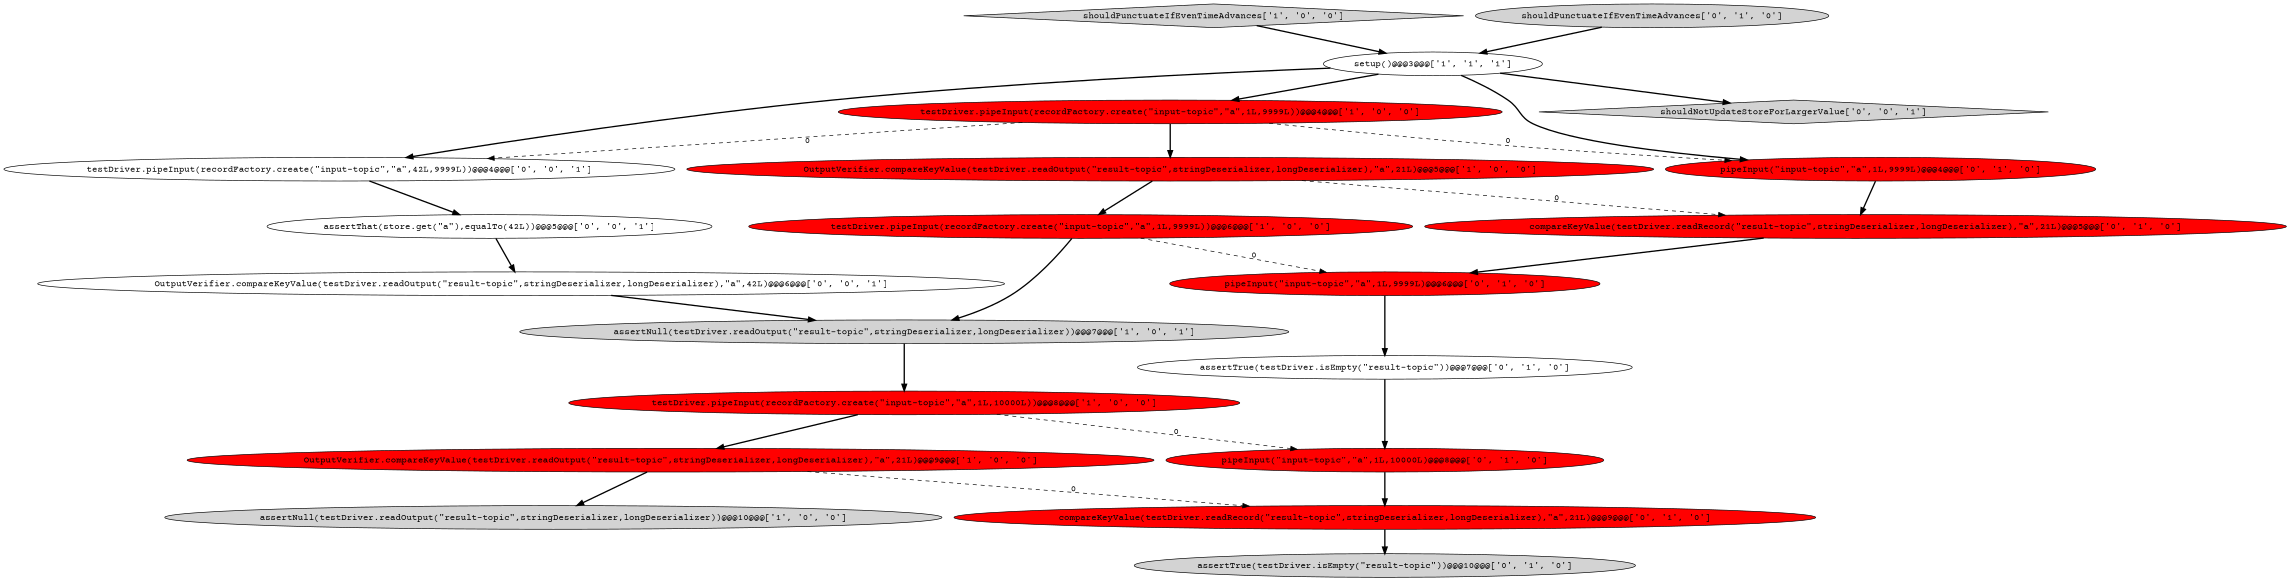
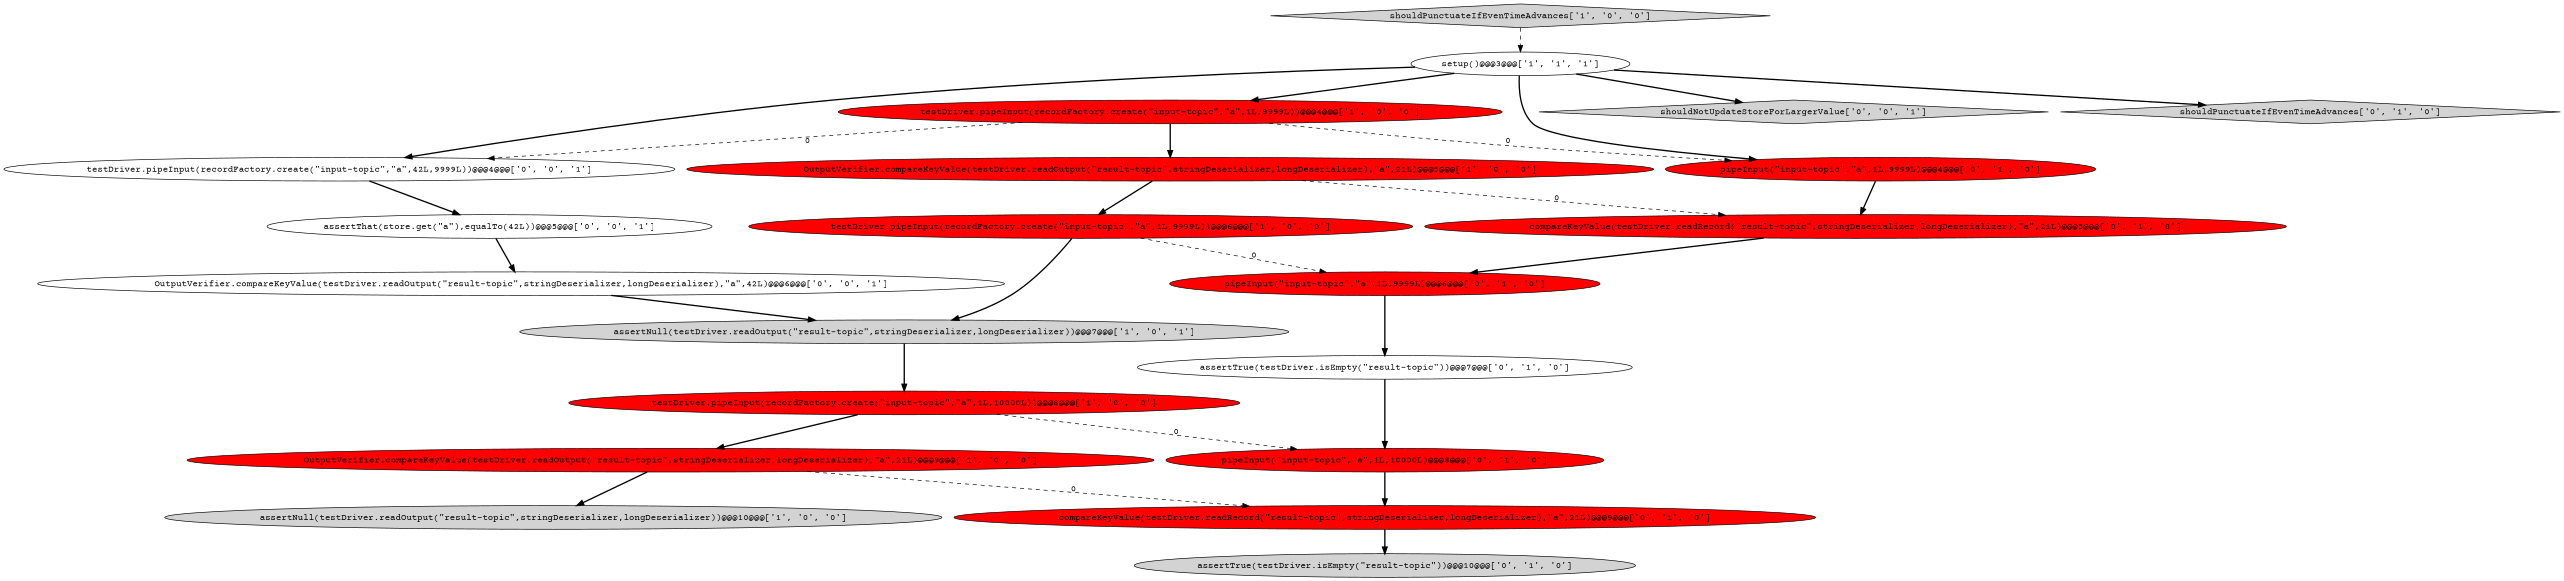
  digraph {
    fontname="Courier Prime"
    node [fillcolor=red fontname="Courier Prime" shape=ellipse style=filled]
    edge [fontname="Courier Prime" style=bold]
    n1 [fillcolor=lightgray label="assertTrue(testDriver.isEmpty(\"result-topic\"))@@@10@@@['0', '1', '0']"]
    n2 [label="testDriver.pipeInput(recordFactory.create(\"input-topic\",\"a\",1L,10000L))@@@8@@@['1', '0', '0']"]
    n3 [label="pipeInput(\"input-topic\",\"a\",1L,10000L)@@@8@@@['0', '1', '0']"]
    n4 [label="OutputVerifier.compareKeyValue(testDriver.readOutput(\"result-topic\",stringDeserializer,longDeserializer),\"a\",21L)@@@9@@@['1', '0', '0']"]
    n5 [label="compareKeyValue(testDriver.readRecord(\"result-topic\",stringDeserializer,longDeserializer),\"a\",21L)@@@9@@@['0', '1', '0']"]
    n6 [fillcolor=lightgray label="assertNull(testDriver.readOutput(\"result-topic\",stringDeserializer,longDeserializer))@@@10@@@['1', '0', '0']"]
    n7 [label="compareKeyValue(testDriver.readRecord(\"result-topic\",stringDeserializer,longDeserializer),\"a\",21L)@@@5@@@['0', '1', '0']"]
    n8 [label="pipeInput(\"input-topic\",\"a\",1L,9999L)@@@6@@@['0', '1', '0']"]
    n9 [fillcolor=white label="assertTrue(testDriver.isEmpty(\"result-topic\"))@@@7@@@['0', '1', '0']"]
    n10 [fillcolor=white label="testDriver.pipeInput(recordFactory.create(\"input-topic\",\"a\",42L,9999L))@@@4@@@['0', '0', '1']"]
    n11 [fillcolor=white label="assertThat(store.get(\"a\"),equalTo(42L))@@@5@@@['0', '0', '1']"]
    n12 [fillcolor=white label="OutputVerifier.compareKeyValue(testDriver.readOutput(\"result-topic\",stringDeserializer,longDeserializer),\"a\",42L)@@@6@@@['0', '0', '1']"]
    n13 [fillcolor=lightgray label="shouldNotUpdateStoreForLargerValue['0', '0', '1']" shape=diamond]
    n14 [fillcolor=white label="setup()@@@3@@@['1', '1', '1']"]
    n15 [label="testDriver.pipeInput(recordFactory.create(\"input-topic\",\"a\",1L,9999L))@@@4@@@['1', '0', '0']"]
    n16 [label="pipeInput(\"input-topic\",\"a\",1L,9999L)@@@4@@@['0', '1', '0']"]
    n17 [fillcolor=lightgray label="assertNull(testDriver.readOutput(\"result-topic\",stringDeserializer,longDeserializer))@@@7@@@['1', '0', '1']"]
    n18 [label="OutputVerifier.compareKeyValue(testDriver.readOutput(\"result-topic\",stringDeserializer,longDeserializer),\"a\",21L)@@@5@@@['1', '0', '0']"]
    n19 [fillcolor=lightgray label="shouldPunctuateIfEvenTimeAdvances['1', '0', '0']" shape=diamond]
    n20 [label="testDriver.pipeInput(recordFactory.create(\"input-topic\",\"a\",1L,9999L))@@@6@@@['1', '0', '0']"]
-   n21 [fillcolor=lightgray label="shouldPunctuateIfEvenTimeAdvances['0', '1', '0']"]
+   n21 [fillcolor=lightgray label="shouldPunctuateIfEvenTimeAdvances['0', '1', '0']" shape=diamond]
    n2 -> n3 [label=0 style=dashed]
    n2 -> n4
    n3 -> n5
    n4 -> n5 [label=0 style=dashed]
    n4 -> n6
    n5 -> n1
    n7 -> n8
    n8 -> n9
    n9 -> n3
    n10 -> n11
    n11 -> n12
    n12 -> n17
    n14 -> n10
    n14 -> n13
    n14 -> n15
    n14 -> n16
    n15 -> n10 [label=0 style=dashed]
    n15 -> n16 [label=0 style=dashed]
    n15 -> n18
    n16 -> n7
    n17 -> n2
    n18 -> n7 [label=0 style=dashed]
    n18 -> n20
-   n19 -> n14
+   n19 -> n14 [style=dashed]
    n20 -> n8 [label=0 style=dashed]
    n20 -> n17
-   n21 -> n14
+   n14 -> n21
  }
